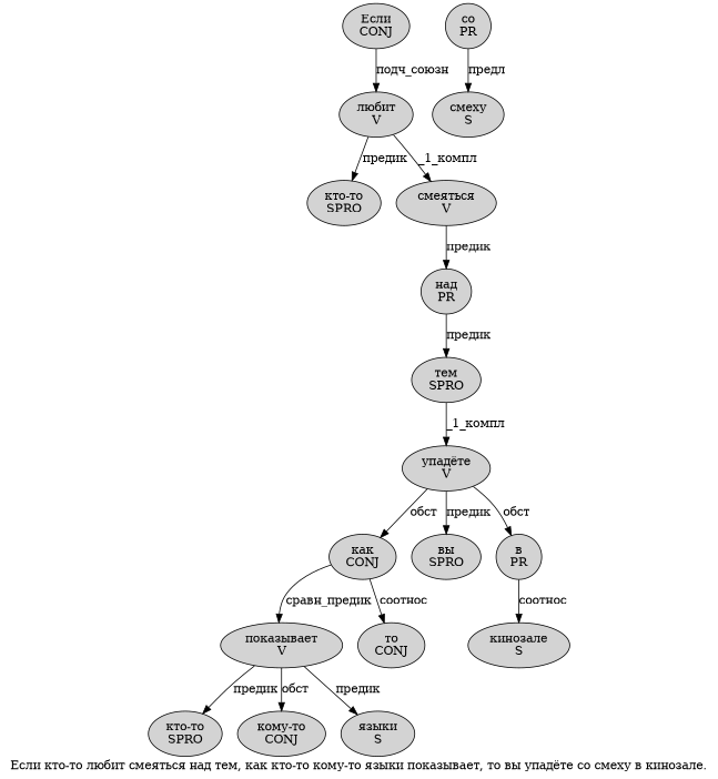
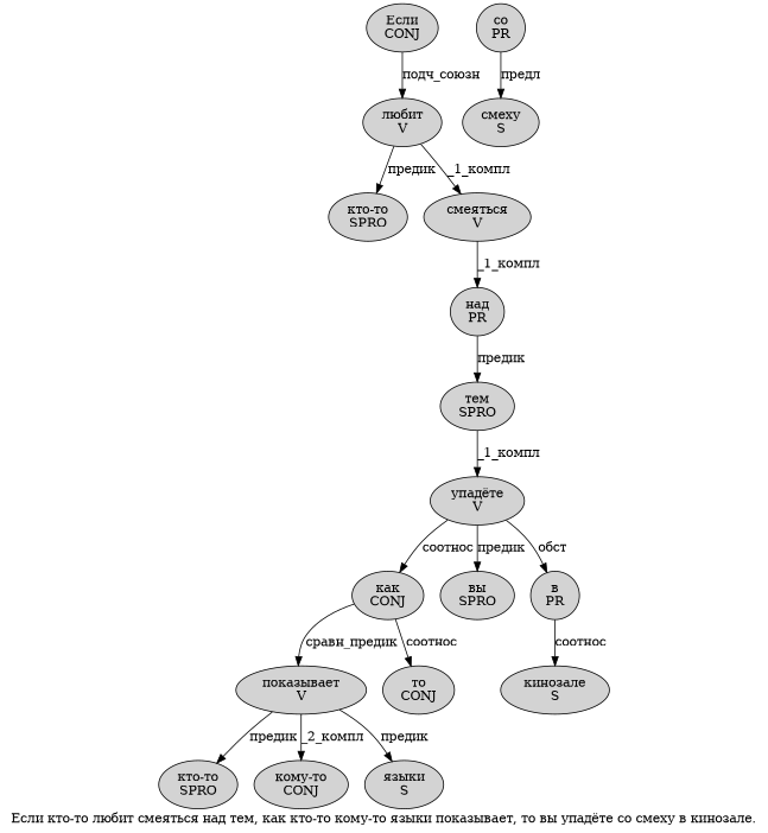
  digraph {
    label="Если кто-то любит смеяться над тем, как кто-то кому-то языки показывает, то вы упадёте со смеху в кинозале."
    node [fillcolor=lightgray penwidth=1 shape=ellipse style=filled]
    n1 [label="Если\nCONJ"]
    n2 [label="любит\nV"]
    n3 [label="кто-то\nSPRO"]
    n4 [label="смеяться\nV"]
    n5 [label="над\nPR"]
    n6 [label="тем\nSPRO"]
    n7 [label="упадёте\nV"]
    n8 [label="как\nCONJ"]
    n9 [label="вы\nSPRO"]
    n10 [label="в\nPR"]
    n11 [label="показывает\nV"]
    n12 [label="то\nCONJ"]
    n13 [label="кто-то\nSPRO"]
    n14 [label="кому-то\nCONJ"]
    n15 [label="языки\nS"]
    n16 [label="со\nPR"]
    n17 [label="смеху\nS"]
    n18 [label="кинозале\nS"]
    n1 -> n2 [label="подч_союзн"]
    n2 -> n3 [label="предик"]
    n2 -> n4 [label="_1_компл"]
-   n4 -> n5 [label="предик"]
+   n4 -> n5 [label="_1_компл"]
    n5 -> n6 [label="предик"]
    n6 -> n7 [label="_1_компл"]
-   n7 -> n8 [label="обст"]
+   n7 -> n8 [label="соотнос"]
    n7 -> n9 [label="предик"]
    n7 -> n10 [label="обст"]
    n8 -> n11 [label="сравн_предик"]
    n8 -> n12 [label="соотнос"]
    n10 -> n18 [label="соотнос"]
    n11 -> n13 [label="предик"]
-   n11 -> n14 [label="обст"]
+   n11 -> n14 [label="_2_компл"]
    n11 -> n15 [label="предик"]
    n16 -> n17 [label="предл"]
  }
